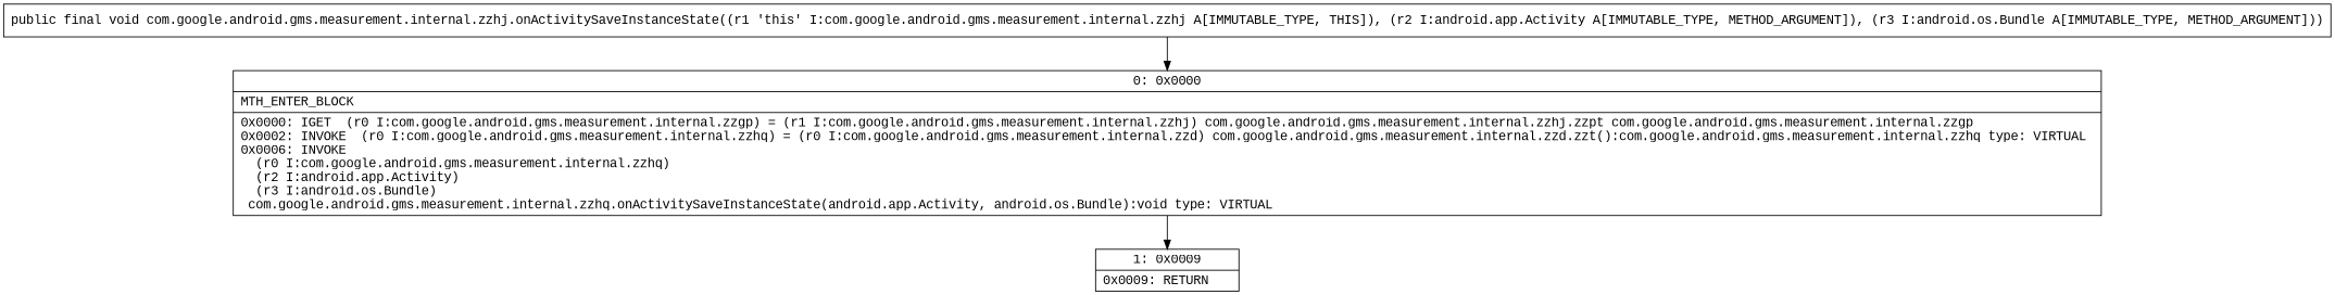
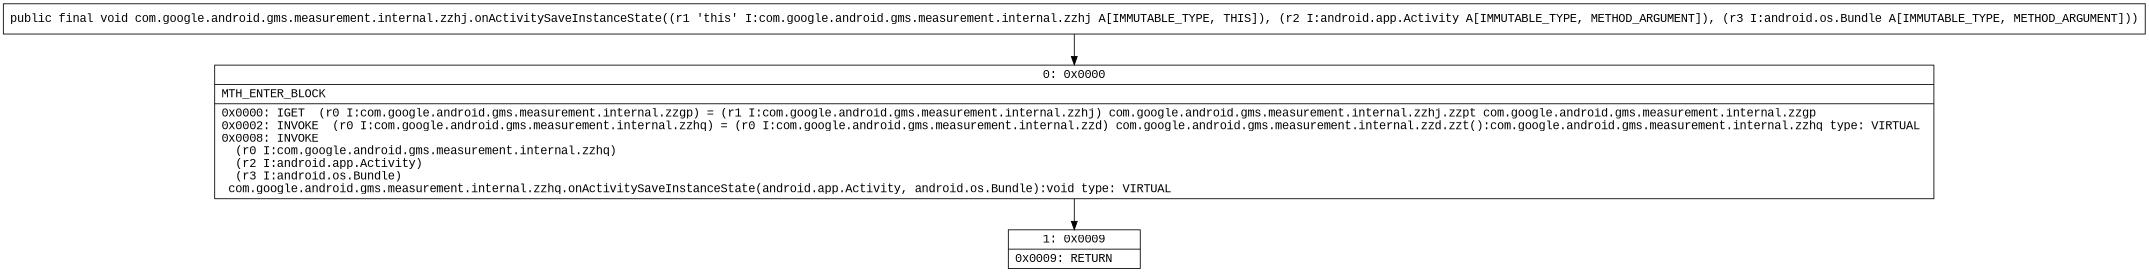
  digraph {
    fontname="Liberation Mono"
    node [shape=record fontname="Liberation Mono"]
    edge [fontname="Liberation Mono"]
-   n1 [label="{0\:\ 0x0000|MTH_ENTER_BLOCK\l|0x0000: IGET  (r0 I:com.google.android.gms.measurement.internal.zzgp) = (r1 I:com.google.android.gms.measurement.internal.zzhj) com.google.android.gms.measurement.internal.zzhj.zzpt com.google.android.gms.measurement.internal.zzgp \l0x0002: INVOKE  (r0 I:com.google.android.gms.measurement.internal.zzhq) = (r0 I:com.google.android.gms.measurement.internal.zzd) com.google.android.gms.measurement.internal.zzd.zzt():com.google.android.gms.measurement.internal.zzhq type: VIRTUAL \l0x0006: INVOKE  \l  (r0 I:com.google.android.gms.measurement.internal.zzhq)\l  (r2 I:android.app.Activity)\l  (r3 I:android.os.Bundle)\l com.google.android.gms.measurement.internal.zzhq.onActivitySaveInstanceState(android.app.Activity, android.os.Bundle):void type: VIRTUAL \l}"]
+   n1 [label="{0\:\ 0x0000|MTH_ENTER_BLOCK\l|0x0000: IGET  (r0 I:com.google.android.gms.measurement.internal.zzgp) = (r1 I:com.google.android.gms.measurement.internal.zzhj) com.google.android.gms.measurement.internal.zzhj.zzpt com.google.android.gms.measurement.internal.zzgp \l0x0002: INVOKE  (r0 I:com.google.android.gms.measurement.internal.zzhq) = (r0 I:com.google.android.gms.measurement.internal.zzd) com.google.android.gms.measurement.internal.zzd.zzt():com.google.android.gms.measurement.internal.zzhq type: VIRTUAL \l0x0008: INVOKE  \l  (r0 I:com.google.android.gms.measurement.internal.zzhq)\l  (r2 I:android.app.Activity)\l  (r3 I:android.os.Bundle)\l com.google.android.gms.measurement.internal.zzhq.onActivitySaveInstanceState(android.app.Activity, android.os.Bundle):void type: VIRTUAL \l}"]
    n2 [label="{1\:\ 0x0009|0x0009: RETURN   \l}"]
    n3 [label="{public final void com.google.android.gms.measurement.internal.zzhj.onActivitySaveInstanceState((r1 'this' I:com.google.android.gms.measurement.internal.zzhj A[IMMUTABLE_TYPE, THIS]), (r2 I:android.app.Activity A[IMMUTABLE_TYPE, METHOD_ARGUMENT]), (r3 I:android.os.Bundle A[IMMUTABLE_TYPE, METHOD_ARGUMENT])) }"]
    n1 -> n2
    n3 -> n1
  }
